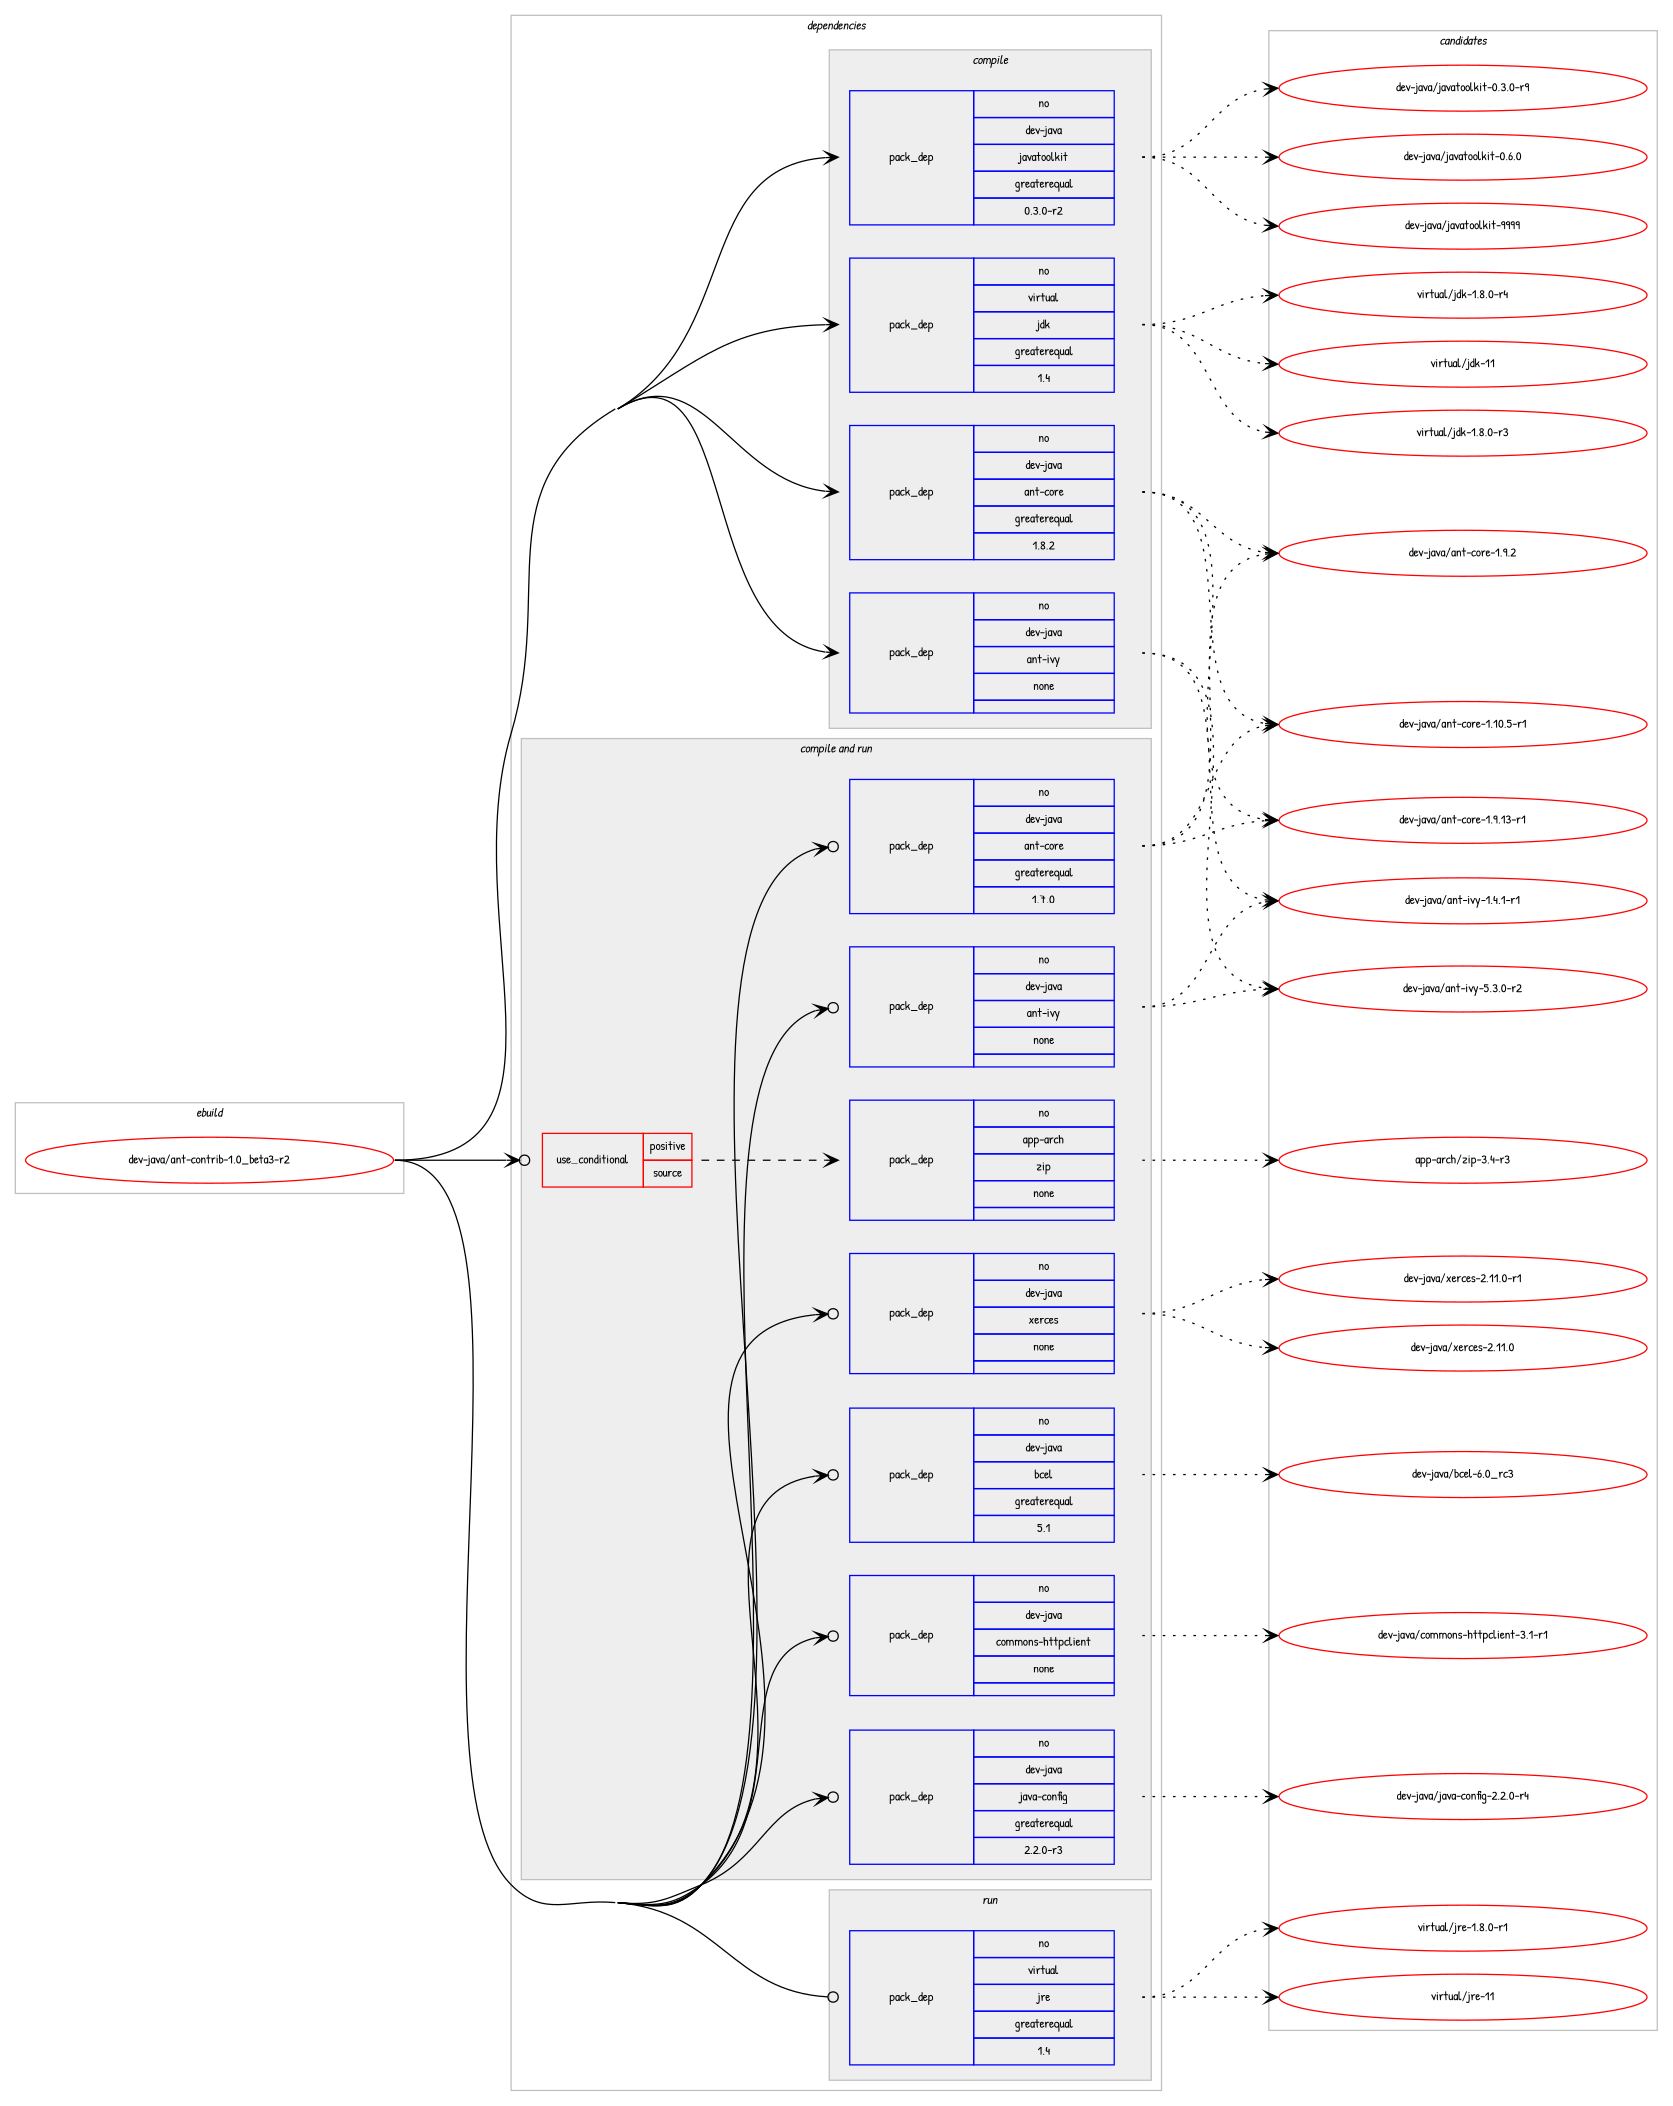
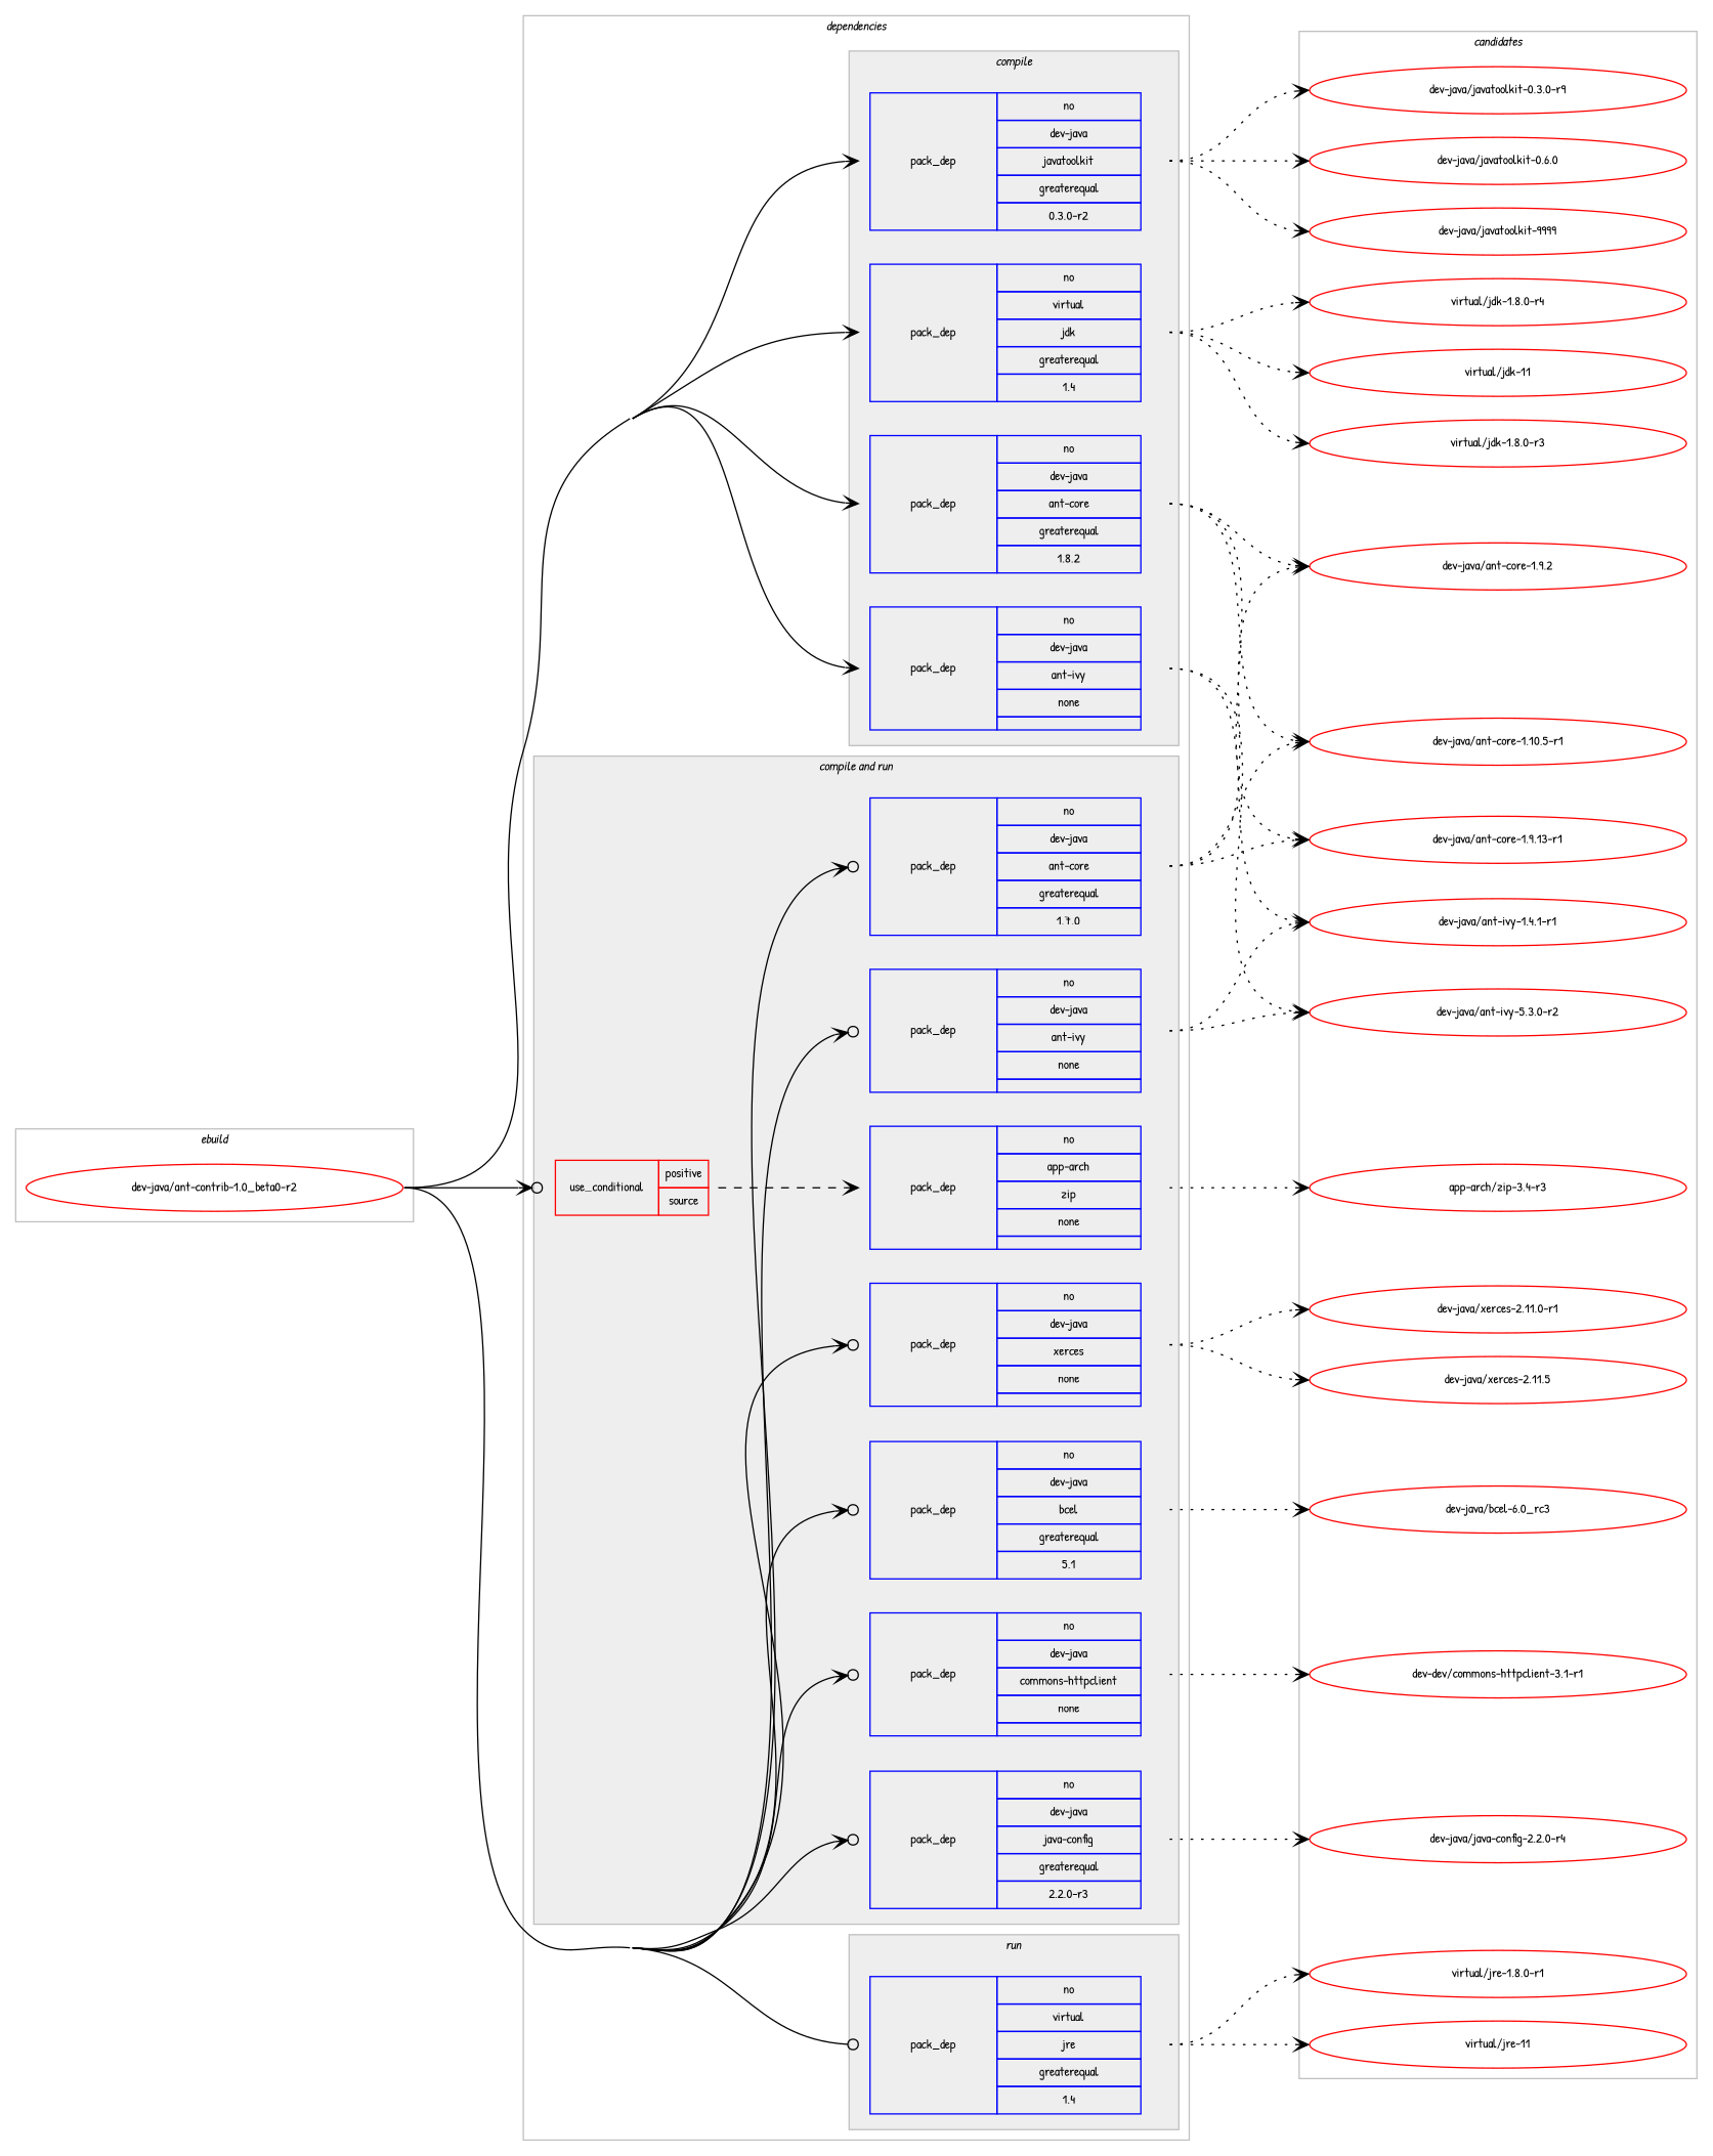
  digraph {
    compound=true
    concentrate=true
    fontname="Patrick Hand"
    fontsize=10
    newrank=true
    rankdir=LR
    ranksep=1.5
    node [color=red fontname="Patrick Hand" fontsize=10]
    edge [arrowhead=vee fontname="Patrick Hand" headport=w style=dotted tailport=e weight=100]
-   n1 [label="dev-java/ant-contrib-1.0_beta3-r2" width=4]
+   n1 [label="dev-java/ant-contrib-1.0_beta0-r2" width=4]
    n2 [color=blue label=<<TABLE BORDER="0" CELLBORDER="1" CELLSPACING="0" CELLPADDING="4" WIDTH="220"><TR><TD ROWSPAN="6" CELLPADDING="30">pack_dep</TD></TR><TR><TD WIDTH="110">no</TD></TR><TR><TD>dev-java</TD></TR><TR><TD>javatoolkit</TD></TR><TR><TD>greaterequal</TD></TR><TR><TD>0.3.0-r2</TD></TR></TABLE>> shape=none]
    n3 [color=blue label=<<TABLE BORDER="0" CELLBORDER="1" CELLSPACING="0" CELLPADDING="4" WIDTH="220"><TR><TD ROWSPAN="6" CELLPADDING="30">pack_dep</TD></TR><TR><TD WIDTH="110">no</TD></TR><TR><TD>dev-java</TD></TR><TR><TD>ant-core</TD></TR><TR><TD>greaterequal</TD></TR><TR><TD>1.8.2</TD></TR></TABLE>> shape=none]
    n4 [color=blue label=<<TABLE BORDER="0" CELLBORDER="1" CELLSPACING="0" CELLPADDING="4" WIDTH="220"><TR><TD ROWSPAN="6" CELLPADDING="30">pack_dep</TD></TR><TR><TD WIDTH="110">no</TD></TR><TR><TD>dev-java</TD></TR><TR><TD>ant-ivy</TD></TR><TR><TD>none</TD></TR><TR><TD></TD></TR></TABLE>> shape=none]
    n5 [color=blue label=<<TABLE BORDER="0" CELLBORDER="1" CELLSPACING="0" CELLPADDING="4" WIDTH="220"><TR><TD ROWSPAN="6" CELLPADDING="30">pack_dep</TD></TR><TR><TD WIDTH="110">no</TD></TR><TR><TD>virtual</TD></TR><TR><TD>jdk</TD></TR><TR><TD>greaterequal</TD></TR><TR><TD>1.4</TD></TR></TABLE>> shape=none]
    n6 [color=blue label=<<TABLE BORDER="0" CELLBORDER="1" CELLSPACING="0" CELLPADDING="4" WIDTH="220"><TR><TD ROWSPAN="6" CELLPADDING="30">pack_dep</TD></TR><TR><TD WIDTH="110">no</TD></TR><TR><TD>app-arch</TD></TR><TR><TD>zip</TD></TR><TR><TD>none</TD></TR><TR><TD></TD></TR></TABLE>> shape=none]
    n7 [label=<<TABLE BORDER="0" CELLBORDER="1" CELLSPACING="0" CELLPADDING="4"><TR><TD ROWSPAN="3" CELLPADDING="10">use_conditional</TD></TR><TR><TD>positive</TD></TR><TR><TD>source</TD></TR></TABLE>> shape=none]
    n8 [color=blue label=<<TABLE BORDER="0" CELLBORDER="1" CELLSPACING="0" CELLPADDING="4" WIDTH="220"><TR><TD ROWSPAN="6" CELLPADDING="30">pack_dep</TD></TR><TR><TD WIDTH="110">no</TD></TR><TR><TD>dev-java</TD></TR><TR><TD>ant-core</TD></TR><TR><TD>greaterequal</TD></TR><TR><TD>1.7.0</TD></TR></TABLE>> shape=none]
    n9 [color=blue label=<<TABLE BORDER="0" CELLBORDER="1" CELLSPACING="0" CELLPADDING="4" WIDTH="220"><TR><TD ROWSPAN="6" CELLPADDING="30">pack_dep</TD></TR><TR><TD WIDTH="110">no</TD></TR><TR><TD>dev-java</TD></TR><TR><TD>ant-ivy</TD></TR><TR><TD>none</TD></TR><TR><TD></TD></TR></TABLE>> shape=none]
    n10 [color=blue label=<<TABLE BORDER="0" CELLBORDER="1" CELLSPACING="0" CELLPADDING="4" WIDTH="220"><TR><TD ROWSPAN="6" CELLPADDING="30">pack_dep</TD></TR><TR><TD WIDTH="110">no</TD></TR><TR><TD>dev-java</TD></TR><TR><TD>xerces</TD></TR><TR><TD>none</TD></TR><TR><TD></TD></TR></TABLE>> shape=none]
    n11 [color=blue label=<<TABLE BORDER="0" CELLBORDER="1" CELLSPACING="0" CELLPADDING="4" WIDTH="220"><TR><TD ROWSPAN="6" CELLPADDING="30">pack_dep</TD></TR><TR><TD WIDTH="110">no</TD></TR><TR><TD>dev-java</TD></TR><TR><TD>bcel</TD></TR><TR><TD>greaterequal</TD></TR><TR><TD>5.1</TD></TR></TABLE>> shape=none]
    n12 [color=blue label=<<TABLE BORDER="0" CELLBORDER="1" CELLSPACING="0" CELLPADDING="4" WIDTH="220"><TR><TD ROWSPAN="6" CELLPADDING="30">pack_dep</TD></TR><TR><TD WIDTH="110">no</TD></TR><TR><TD>dev-java</TD></TR><TR><TD>commons-httpclient</TD></TR><TR><TD>none</TD></TR><TR><TD></TD></TR></TABLE>> shape=none]
    n13 [color=blue label=<<TABLE BORDER="0" CELLBORDER="1" CELLSPACING="0" CELLPADDING="4" WIDTH="220"><TR><TD ROWSPAN="6" CELLPADDING="30">pack_dep</TD></TR><TR><TD WIDTH="110">no</TD></TR><TR><TD>dev-java</TD></TR><TR><TD>java-config</TD></TR><TR><TD>greaterequal</TD></TR><TR><TD>2.2.0-r3</TD></TR></TABLE>> shape=none]
    n14 [color=blue label=<<TABLE BORDER="0" CELLBORDER="1" CELLSPACING="0" CELLPADDING="4" WIDTH="220"><TR><TD ROWSPAN="6" CELLPADDING="30">pack_dep</TD></TR><TR><TD WIDTH="110">no</TD></TR><TR><TD>virtual</TD></TR><TR><TD>jre</TD></TR><TR><TD>greaterequal</TD></TR><TR><TD>1.4</TD></TR></TABLE>> shape=none]
    n15 [label="dev-java/ant-core-1.10.5-r1" width=4]
    n16 [label="dev-java/ant-core-1.9.13-r1" width=4]
    n17 [label="dev-java/ant-core-1.9.2" width=4]
    n18 [label="dev-java/ant-ivy-1.4.1-r1" width=4]
    n19 [label="dev-java/ant-ivy-5.3.0-r2" width=4]
    n20 [label="dev-java/javatoolkit-0.3.0-r9" width=4]
    n21 [label="dev-java/javatoolkit-0.6.0" width=4]
    n22 [label="dev-java/javatoolkit-9999" width=4]
    n23 [label="virtual/jdk-1.8.0-r3" width=4]
    n24 [label="virtual/jdk-1.8.0-r4" width=4]
    n25 [label="virtual/jdk-11" width=4]
    n26 [label="app-arch/zip-3.4-r3" width=4]
    n27 [label="dev-java/bcel-6.0_rc3" width=4]
-   n28 [label="dev-java/commons-httpclient-3.1-r1" width=4]
+   n28 [label="dev-dev/commons-httpclient-3.1-r1" width=4]
    n29 [label="dev-java/java-config-2.2.0-r4" width=4]
-   n30 [label="dev-java/xerces-2.11.0" width=4]
+   n30 [label="dev-java/xerces-2.11.5" width=4]
    n31 [label="dev-java/xerces-2.11.0-r1" width=4]
    n32 [label="virtual/jre-1.8.0-r1" width=4]
    n33 [label="virtual/jre-11" width=4]
    subgraph cluster_1 {
      color=gray
      label=<<i>ebuild</i>>
      rank=same
      n1
    }
    subgraph cluster_2 {
      color=gray
      label=<<i>dependencies</i>>
      subgraph cluster_3 {
        color=gray
        fillcolor="#eeeeee"
        label=<<i>compile</i>>
        style=filled
        subgraph sub_4 {
          color=gray
          fillcolor="#eeeeee"
          label=<<i>compile</i>>
          style=filled
          n2
        }
        subgraph sub_5 {
          color=gray
          fillcolor="#eeeeee"
          label=<<i>compile</i>>
          style=filled
          n3
        }
        subgraph sub_6 {
          color=gray
          fillcolor="#eeeeee"
          label=<<i>compile</i>>
          style=filled
          n4
        }
        subgraph sub_7 {
          color=gray
          fillcolor="#eeeeee"
          label=<<i>compile</i>>
          style=filled
          n5
        }
      }
      subgraph cluster_8 {
        color=gray
        fillcolor="#eeeeee"
        label=<<i>compile and run</i>>
        style=filled
        subgraph sub_9 {
          color=gray
          fillcolor="#eeeeee"
          label=<<i>compile and run</i>>
          style=filled
          n7
          subgraph sub_10 {
            color=gray
            fillcolor="#eeeeee"
            label=<<i>compile and run</i>>
            style=filled
            n6
          }
        }
        subgraph sub_11 {
          color=gray
          fillcolor="#eeeeee"
          label=<<i>compile and run</i>>
          style=filled
          n8
        }
        subgraph sub_12 {
          color=gray
          fillcolor="#eeeeee"
          label=<<i>compile and run</i>>
          style=filled
          n9
        }
        subgraph sub_13 {
          color=gray
          fillcolor="#eeeeee"
          label=<<i>compile and run</i>>
          style=filled
          n10
        }
        subgraph sub_14 {
          color=gray
          fillcolor="#eeeeee"
          label=<<i>compile and run</i>>
          style=filled
          n11
        }
        subgraph sub_15 {
          color=gray
          fillcolor="#eeeeee"
          label=<<i>compile and run</i>>
          style=filled
          n12
        }
        subgraph sub_16 {
          color=gray
          fillcolor="#eeeeee"
          label=<<i>compile and run</i>>
          style=filled
          n13
        }
      }
      subgraph cluster_17 {
        color=gray
        fillcolor="#eeeeee"
        label=<<i>run</i>>
        style=filled
        subgraph sub_18 {
          color=gray
          fillcolor="#eeeeee"
          label=<<i>run</i>>
          style=filled
          n14
        }
      }
    }
    subgraph cluster_19 {
      color=gray
      label=<<i>candidates</i>>
      rank=same
      subgraph sub_20 {
        color=black
        label=<<i>candidates</i>>
        nodesep=1
        rank=same
        n15
        n16
        n17
      }
      subgraph sub_21 {
        color=black
        label=<<i>candidates</i>>
        nodesep=1
        rank=same
        n18
        n19
      }
      subgraph sub_22 {
        color=black
        label=<<i>candidates</i>>
        nodesep=1
        rank=same
        n20
        n21
        n22
      }
      subgraph sub_23 {
        color=black
        label=<<i>candidates</i>>
        nodesep=1
        rank=same
        n23
        n24
        n25
      }
      subgraph sub_24 {
        color=black
        label=<<i>candidates</i>>
        nodesep=1
        rank=same
        n26
      }
      subgraph sub_25 {
        color=black
        label=<<i>candidates</i>>
        nodesep=1
        rank=same
        n15
        n16
        n17
      }
      subgraph sub_26 {
        color=black
        label=<<i>candidates</i>>
        nodesep=1
        rank=same
        n18
        n19
      }
      subgraph sub_27 {
        color=black
        label=<<i>candidates</i>>
        nodesep=1
        rank=same
        n27
      }
      subgraph sub_28 {
        color=black
        label=<<i>candidates</i>>
        nodesep=1
        rank=same
        n28
      }
      subgraph sub_29 {
        color=black
        label=<<i>candidates</i>>
        nodesep=1
        rank=same
        n29
      }
      subgraph sub_30 {
        color=black
        label=<<i>candidates</i>>
        nodesep=1
        rank=same
        n30
        n31
      }
      subgraph sub_31 {
        color=black
        label=<<i>candidates</i>>
        nodesep=1
        rank=same
        n32
        n33
      }
    }
    n1 -> n2 [style=solid weight=20]
    n1 -> n3 [style=solid weight=20]
    n1 -> n4 [style=solid weight=20]
    n1 -> n5 [style=solid weight=20]
    n1 -> n7 [arrowhead=odotvee style=solid weight=20]
    n1 -> n8 [arrowhead=odotvee style=solid weight=20]
    n1 -> n9 [arrowhead=odotvee style=solid weight=20]
    n1 -> n10 [arrowhead=odotvee style=solid weight=20]
    n1 -> n11 [arrowhead=odotvee style=solid weight=20]
    n1 -> n12 [arrowhead=odotvee style=solid weight=20]
    n1 -> n13 [arrowhead=odotvee style=solid weight=20]
    n1 -> n14 [arrowhead=odot style=solid weight=20]
    n2 -> n20
    n2 -> n21
    n2 -> n22
    n3 -> n15
    n3 -> n16
    n3 -> n17
    n4 -> n18
    n4 -> n19
    n5 -> n23
    n5 -> n24
    n5 -> n25
    n6 -> n26
    n7 -> n6 [style=dashed weight=20]
    n8 -> n15
    n8 -> n16
    n8 -> n17
    n9 -> n18
    n9 -> n19
    n10 -> n30
    n10 -> n31
    n11 -> n27
    n12 -> n28
    n13 -> n29
    n14 -> n32
    n14 -> n33
  }
